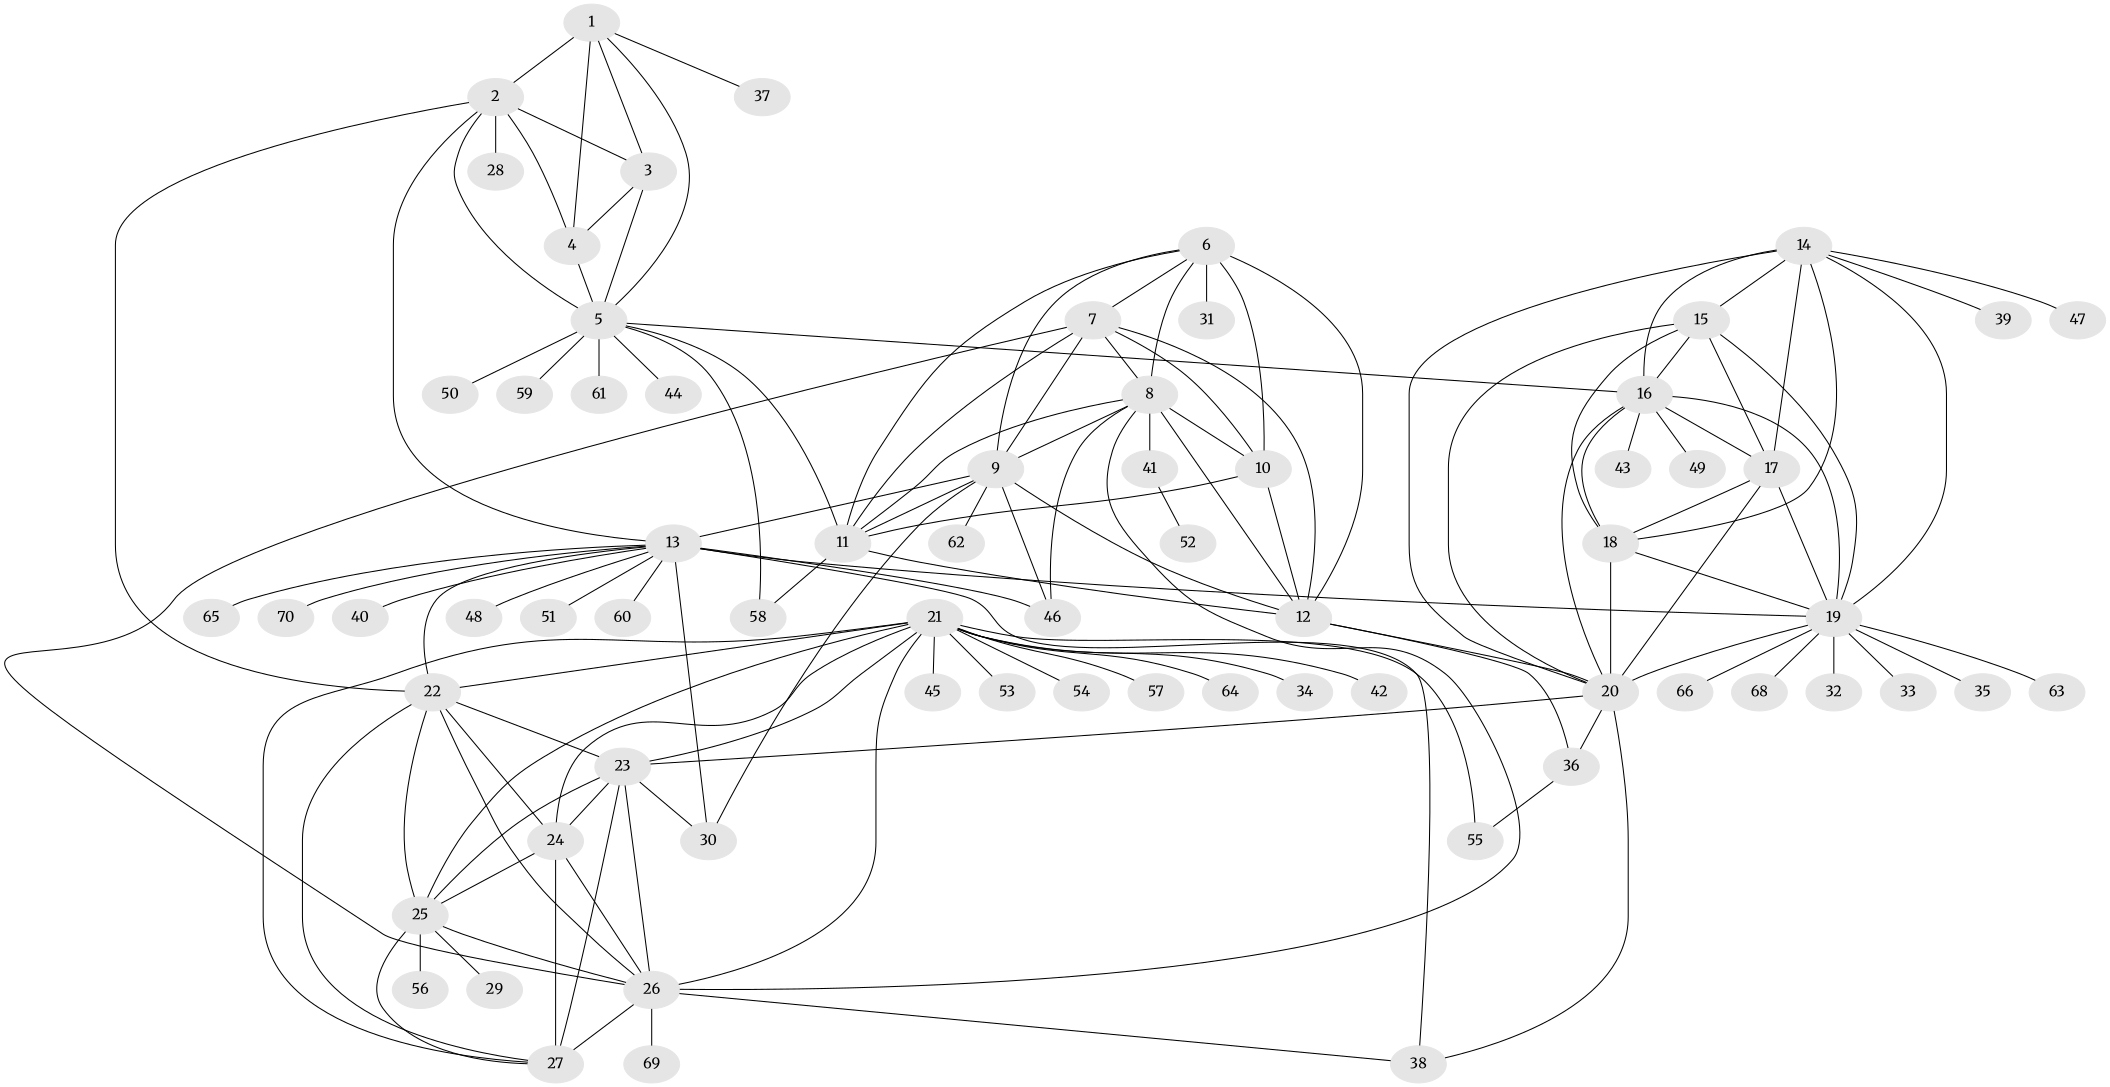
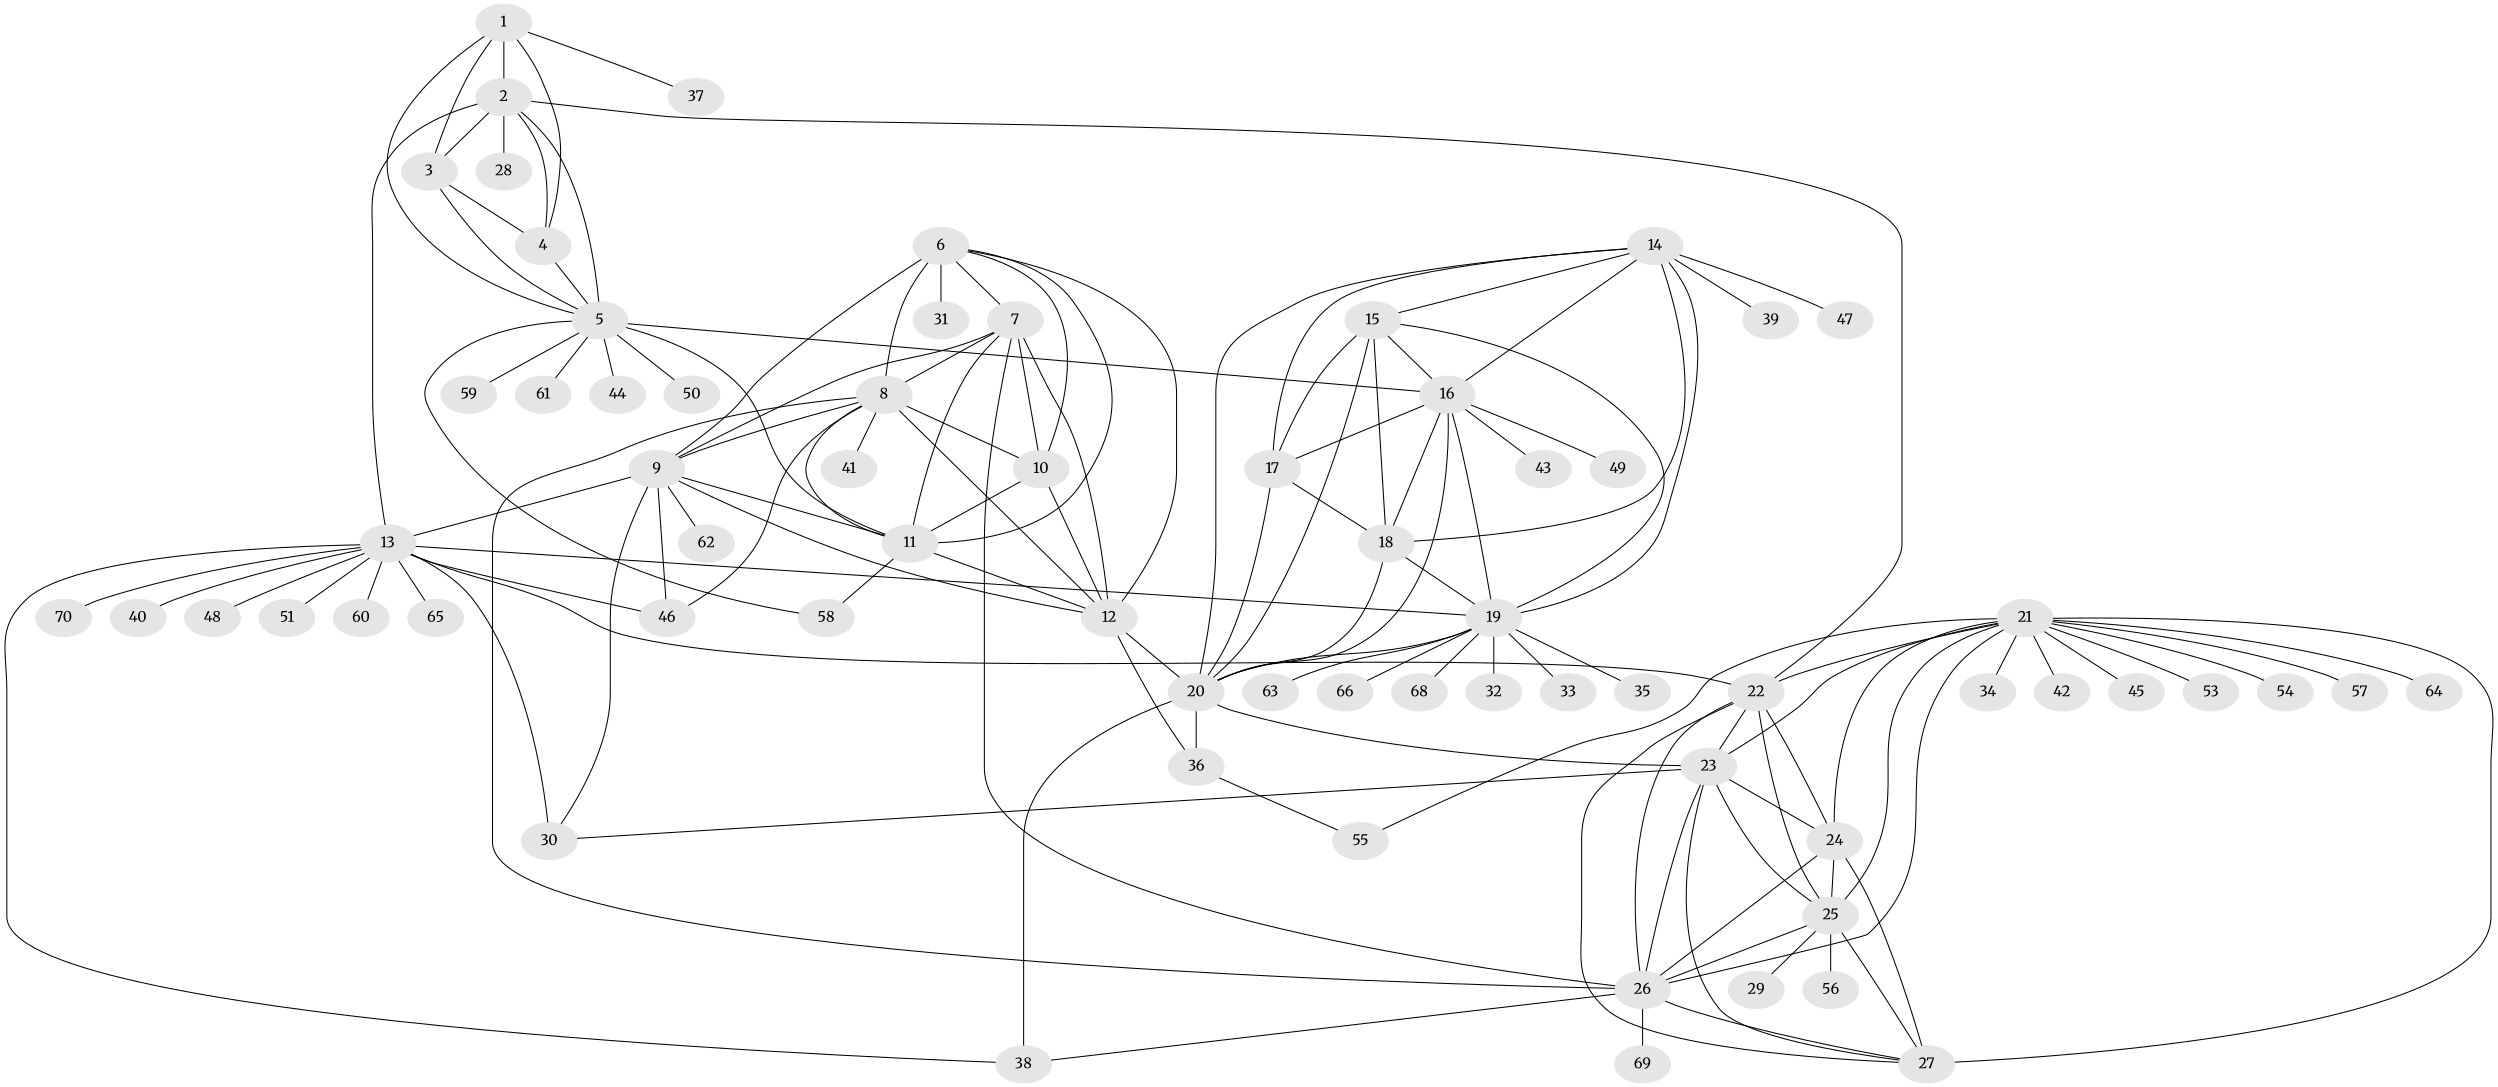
  graph {
    fontname=Merriweather
    node [color=gray90 fontname=Merriweather style=filled]
    edge [fontname=Merriweather weight=1.0]
    1
    2
    3
    4
    5
    37
    13
    22
    28
    11
    16
    44
    50
    58
    59
    61
    46
    30
    19
    38
    40
    48
    51
    60
    65
    70
    26
    23
    24
    25
    27
    12
    20
    17
    18
    43
    49
    6
    7
    8
    9
    10
    31
    41
    62
    36
    69
-   52
    55
    32
    33
    35
    63
    66
    68
    14
    15
    39
    47
    21
    34
    42
    45
    53
    54
    57
    64
    29
    56
    1 -- 2 [weight=3.0]
    1 -- 3
    1 -- 4
    1 -- 5
    1 -- 37
    2 -- 3 [weight=5.0]
    2 -- 4 [weight=3.0]
    2 -- 5 [weight=3.0]
    2 -- 13
    2 -- 22
    2 -- 28 [weight=8.0]
    3 -- 4
    3 -- 5
    4 -- 5
    5 -- 11
    5 -- 16
    5 -- 44
    5 -- 50
    5 -- 58
    5 -- 59
    5 -- 61
    13 -- 22
    13 -- 46 [weight=2.0]
    13 -- 30 [weight=4.0]
    13 -- 19
    13 -- 38
    13 -- 40
    13 -- 48
    13 -- 51
    13 -- 60
    13 -- 65
    13 -- 70
    22 -- 26
    22 -- 23
    22 -- 24
    22 -- 25
    22 -- 27
    11 -- 58
    11 -- 12
    16 -- 19
    16 -- 20
    16 -- 17
    16 -- 18
    16 -- 43
    16 -- 49
    19 -- 20
    19 -- 32
    19 -- 33
    19 -- 35
    19 -- 63
    19 -- 66
    19 -- 68
    26 -- 38
    26 -- 27
    26 -- 69
    23 -- 30
    23 -- 26
    23 -- 24
    23 -- 25
    23 -- 27
    24 -- 26
    24 -- 25
    24 -- 27 [weight=5.0]
    25 -- 26
    25 -- 27
    25 -- 29
    25 -- 56 [weight=3.0]
    12 -- 20
    12 -- 36
    20 -- 38
    20 -- 23
    20 -- 36
-   17 -- 19
    17 -- 20
    17 -- 18
    18 -- 19
    18 -- 20
    6 -- 11
    6 -- 12
    6 -- 7
    6 -- 8
    6 -- 9
    6 -- 10
    6 -- 31 [weight=8.0]
    7 -- 11
    7 -- 26
    7 -- 12
    7 -- 8
    7 -- 9
    7 -- 10
    8 -- 11
    8 -- 46
    8 -- 26
    8 -- 12
    8 -- 9
    8 -- 10 [weight=4.0]
    8 -- 41
    9 -- 13
    9 -- 11
    9 -- 46
    9 -- 30
    9 -- 12
    9 -- 62
    10 -- 11
    10 -- 12
-   41 -- 52
    36 -- 55
    14 -- 16
    14 -- 19
    14 -- 20
    14 -- 17
    14 -- 18
    14 -- 15
    14 -- 39
    14 -- 47
    15 -- 16
    15 -- 19
    15 -- 20
    15 -- 17
    15 -- 18 [weight=2.0]
    21 -- 22
    21 -- 26
    21 -- 23
    21 -- 24
    21 -- 25
    21 -- 27
    21 -- 55
    21 -- 34
    21 -- 42
    21 -- 45
    21 -- 53
    21 -- 54
    21 -- 57
    21 -- 64
  }
